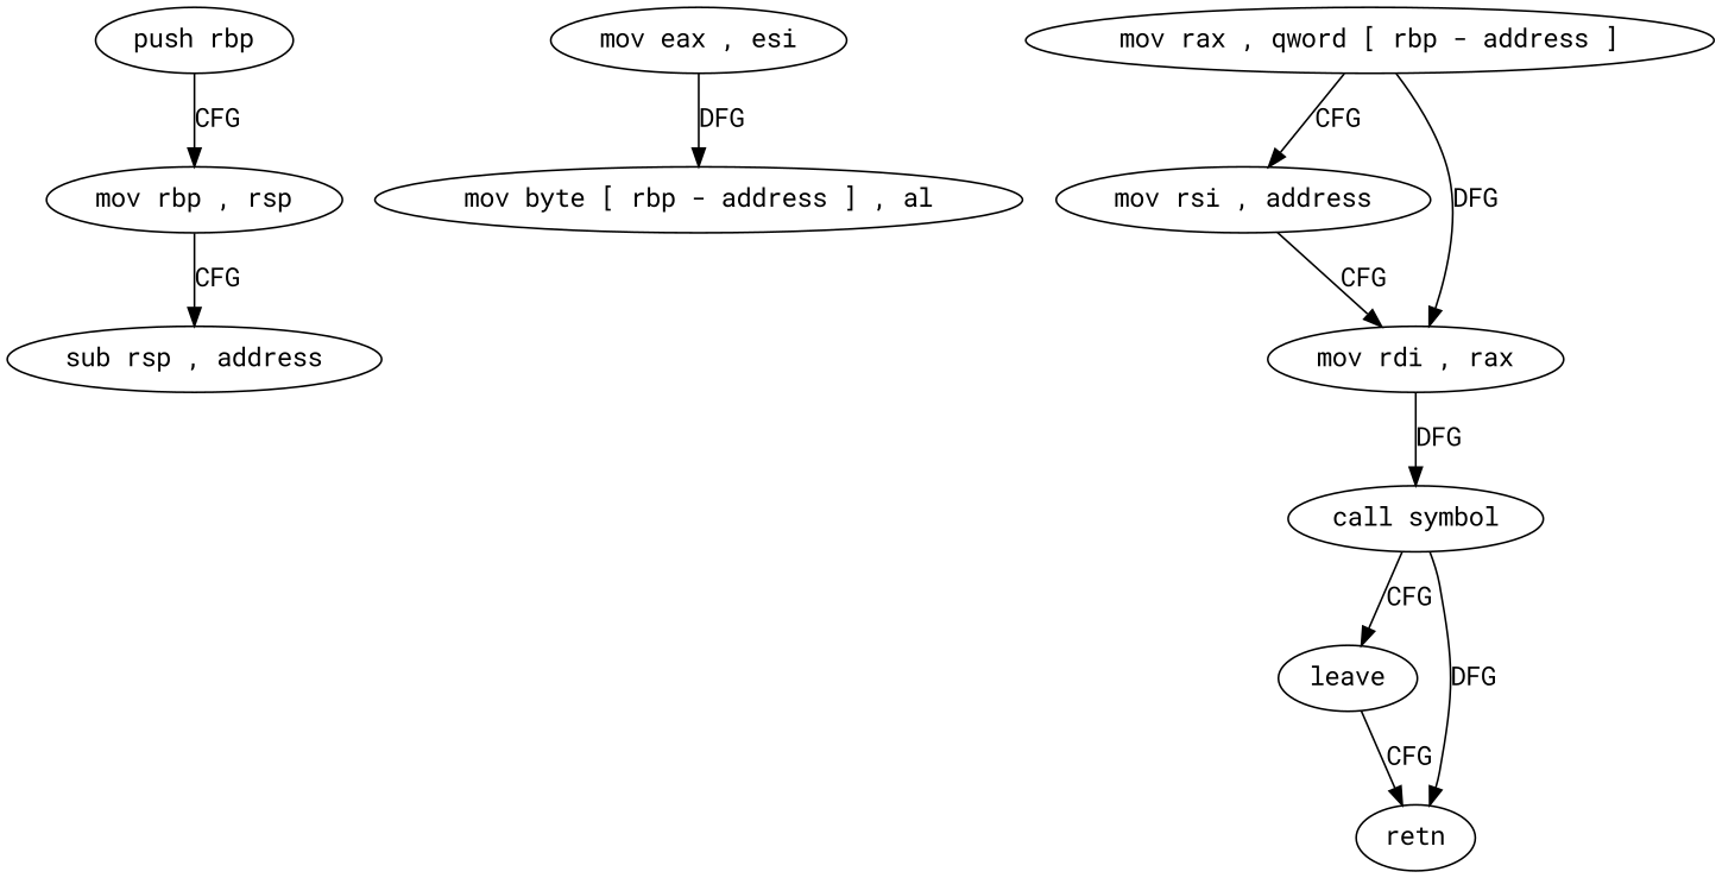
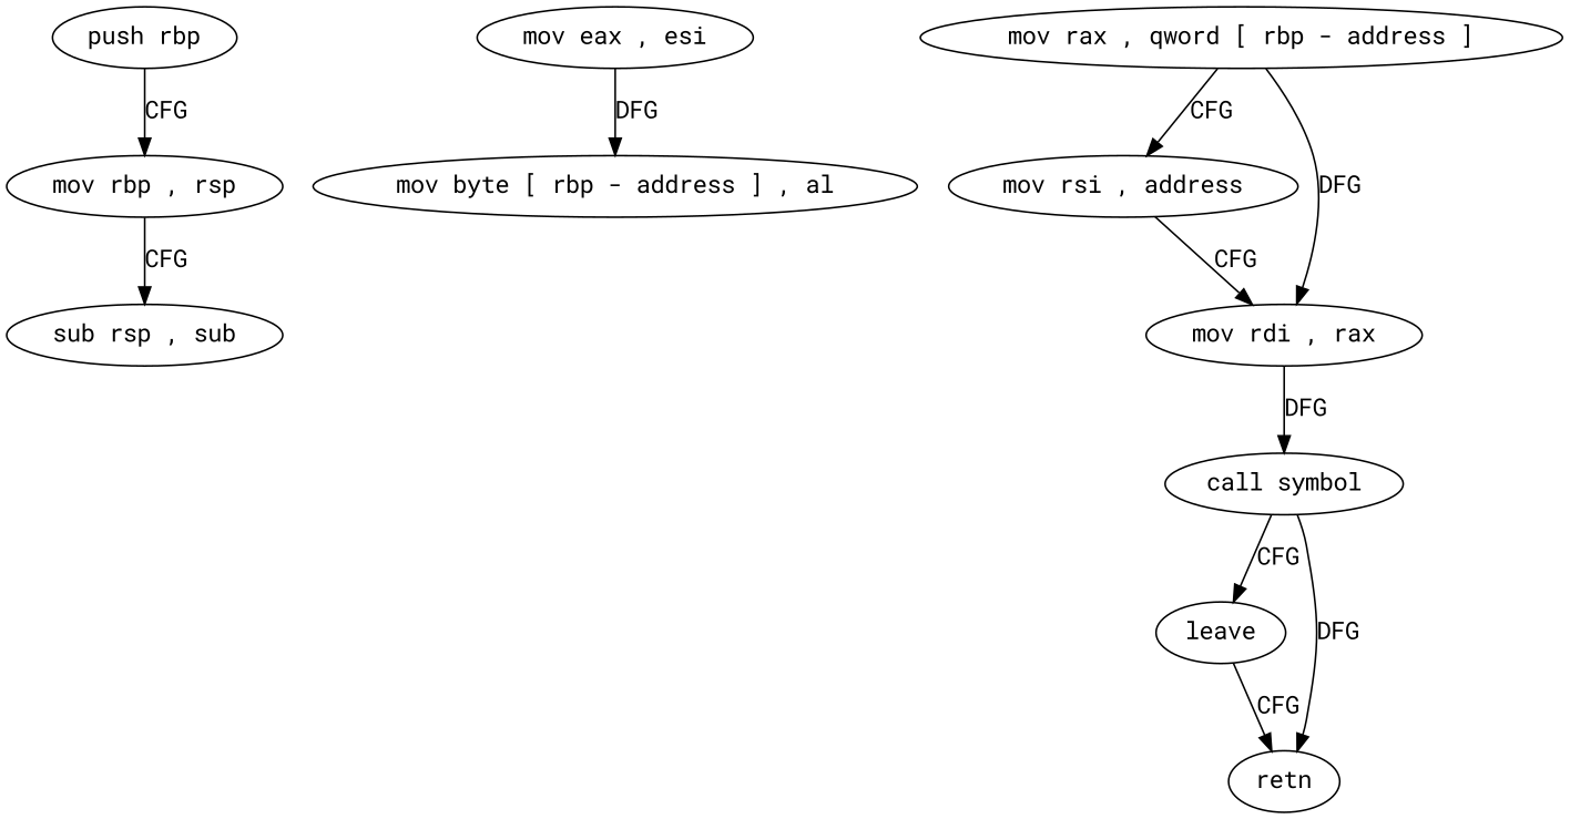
  digraph {
    fontname="Roboto Mono"
    node [fontname="Roboto Mono"]
    edge [fontname="Roboto Mono"]
    n1 [label="push rbp"]
    n2 [label="mov rbp , rsp"]
-   n3 [label="sub rsp , address"]
+   n3 [label="sub rsp , sub"]
    n4 [label="mov eax , esi"]
    n5 [label="mov byte [ rbp - address ] , al"]
    n6 [label="mov rax , qword [ rbp - address ]"]
    n7 [label="mov rsi , address"]
    n8 [label="mov rdi , rax"]
    n9 [label="call symbol"]
    n10 [label=leave]
    n11 [label=retn]
    n1 -> n2 [label=CFG]
    n2 -> n3 [label=CFG]
    n4 -> n5 [label=DFG]
    n6 -> n7 [label=CFG]
    n6 -> n8 [label=DFG]
    n7 -> n8 [label=CFG]
    n8 -> n9 [label=DFG]
    n9 -> n10 [label=CFG]
    n9 -> n11 [label=DFG]
    n10 -> n11 [label=CFG]
  }
